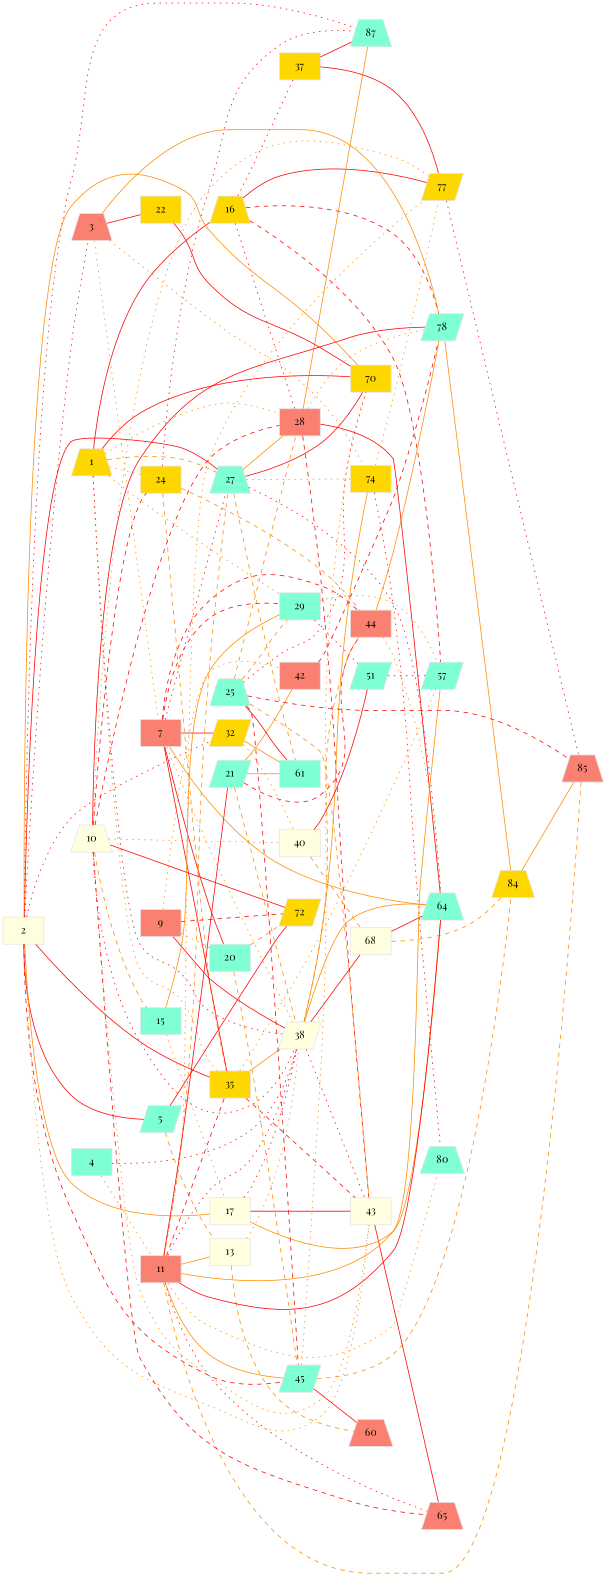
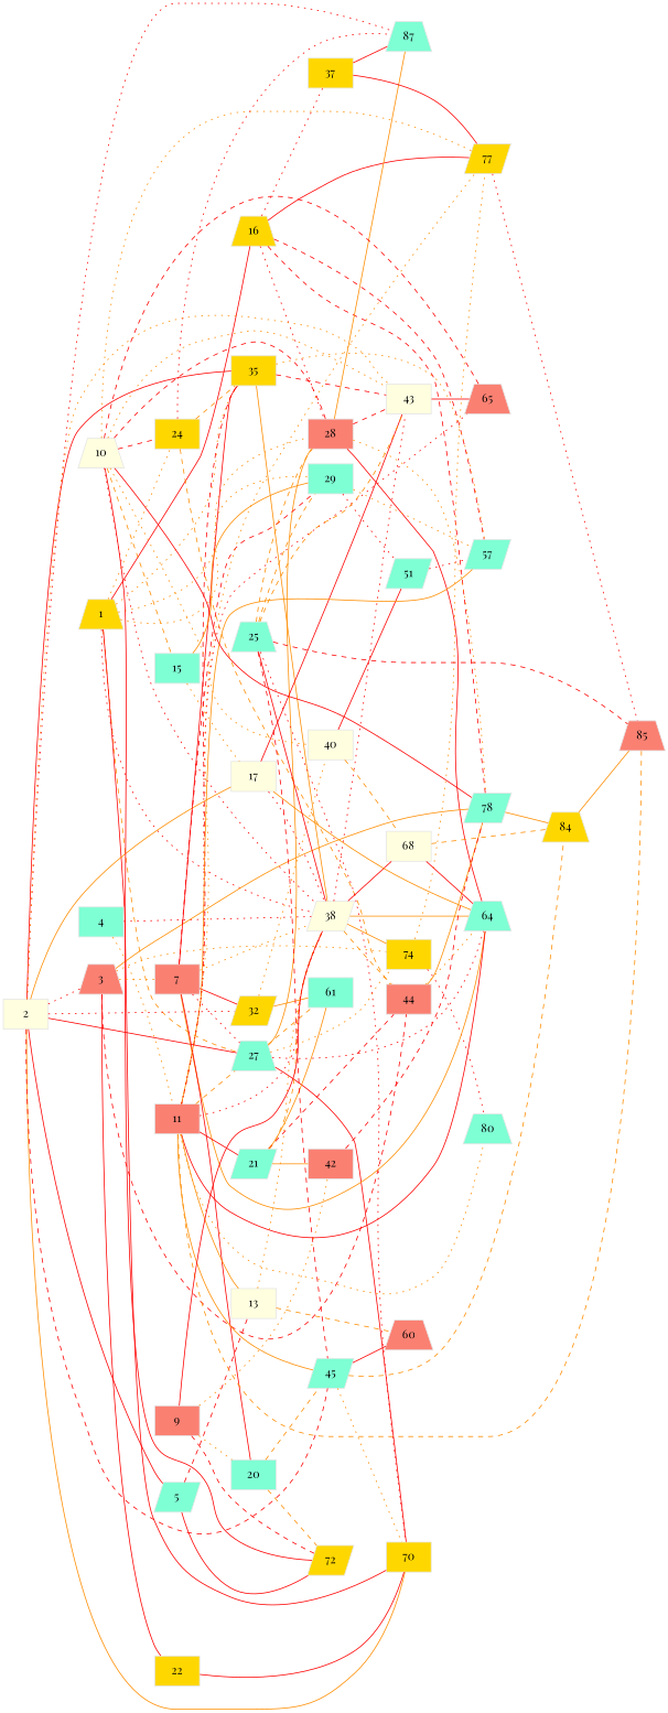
  graph {
    fontname="Playfair Display"
    rankdir=LR
    node [color=gray90 fillcolor=aquamarine fontname="Playfair Display" shape=box style=filled]
    edge [color=darkorange fontname="Playfair Display" style=solid]
    1 [fillcolor=gold shape=trapezium super="+49+6"]
    16 [fillcolor=gold shape=trapezium super="+75"]
    24 [fillcolor=gold super="+41"]
    27 [shape=trapezium super="+34+50"]
    28 [fillcolor=salmon super="+33+66"]
    29
    35 [fillcolor=gold super="+90"]
    38 [fillcolor=lightyellow shape=parallelogram super="+69+46"]
    70 [fillcolor=gold super="+82"]
    78 [shape=parallelogram super="+91"]
    77 [fillcolor=gold shape=parallelogram super="+81"]
    57 [shape=parallelogram super="+58"]
    37 [fillcolor=gold]
    n14 [label=87 shape=trapezium]
    44 [fillcolor=salmon]
    74 [fillcolor=gold]
    64 [shape=trapezium super="+86"]
    61
    43 [fillcolor=lightyellow super="+55+47"]
    51 [shape=parallelogram]
    68 [fillcolor=lightyellow]
    2 [fillcolor=lightyellow super="+53+12+26"]
    3 [fillcolor=salmon shape=trapezium super="+23"]
    5 [shape=parallelogram super="+8"]
    17 [fillcolor=lightyellow super="+79"]
    32 [fillcolor=gold shape=parallelogram super="+54"]
    45 [shape=parallelogram super="+56"]
    7 [fillcolor=salmon super="+73+19"]
    22 [fillcolor=gold]
    13 [fillcolor=lightyellow super="+39"]
    72 [fillcolor=gold shape=parallelogram super="+87"]
    40 [fillcolor=lightyellow]
    65 [fillcolor=salmon shape=trapezium]
    60 [fillcolor=salmon shape=trapezium]
    84 [fillcolor=gold shape=trapezium]
    20
    80 [shape=trapezium]
    11 [fillcolor=salmon super="+31+18"]
    21 [shape=parallelogram super="+48"]
    85 [fillcolor=salmon shape=trapezium]
    4
    9 [fillcolor=salmon super="+89"]
    42 [fillcolor=salmon]
    10 [fillcolor=lightyellow shape=trapezium super="+14"]
    15
    25 [shape=trapezium super="+52+62"]
    1 -- 16 [color=red]
    1 -- 24 [style=dotted]
    1 -- 27 [style=dashed]
    1 -- 28 [style=dotted]
    1 -- 29 [style=dotted]
    1 -- 35 [style=dotted]
    1 -- 38 [color=red style=dotted]
    1 -- 70 [color=red]
    16 -- 28 [color=red style=dotted weight=2]
    16 -- 78 [color=red style=dashed]
    16 -- 77 [color=red]
    16 -- 57 [color=red style=dashed]
    16 -- 37 [color=red style=dotted]
    24 -- 35 [style=dashed]
    24 -- n14 [color=red style=dotted]
    24 -- 44 [style=dashed]
    27 -- 28
    27 -- 70 [color=red]
    27 -- 74 [style=dotted]
    27 -- 64 [color=red style=dotted]
    27 -- 61 [style=dashed]
    28 -- 78 [style=dotted]
    28 -- n14
    28 -- 64 [color=red]
    28 -- 43 [color=red style=dashed]
    29 -- 57 [style=dotted]
    29 -- 51 [color=red style=dotted]
    35 -- 38
    35 -- 57 [style=dotted]
    35 -- 43 [color=red style=dashed]
    38 -- 44 [style=dashed]
    38 -- 74
    38 -- 64 [weight=2]
    38 -- 43 [color=red style=dotted]
    38 -- 68 [color=red]
    78 -- 84
    77 -- 85 [color=red style=dotted]
    37 -- 77 [color=red]
    37 -- n14 [color=red]
    44 -- 78
    44 -- 64 [style=dotted]
    74 -- 77 [style=dotted]
    74 -- 80 [color=red style=dotted]
    43 -- 65 [color=red]
    51 -- 57 [color=red style=dotted]
    68 -- 64 [color=red]
    68 -- 84 [style=dashed]
    2 -- 27 [color=red]
    2 -- 35 [color=red]
    2 -- 70
    2 -- n14 [color=red style=dotted]
    2 -- 43 [style=dotted weight=2]
    2 -- 3 [color=red style=dotted]
    2 -- 5 [color=red]
    2 -- 17
    2 -- 32 [color=red style=dotted weight=2]
    2 -- 45 [color=red style=dashed]
    3 -- 78 [weight=2]
    3 -- 74 [style=dotted]
    3 -- 7 [style=dotted]
    3 -- 22 [color=red]
-   5 -- 13 [style=dashed]
+   5 -- 13 [color=red style=dashed]
    5 -- 72 [color=red]
    17 -- 38 [color=red style=dotted]
    17 -- 64
    17 -- 43 [color=red]
    32 -- 61
    32 -- 40 [style=dotted]
    45 -- 70 [style=dotted]
    45 -- 60 [color=red]
    45 -- 84 [style=dashed]
    7 -- 27 [color=red style=dotted]
    7 -- 29 [color=red style=dashed]
    7 -- 35 [color=red]
    7 -- 38 [style=dotted]
-   7 -- 44 [color=red style=dashed]
+   3 -- 44 [color=red style=dashed]
    7 -- 64
    7 -- 32 [color=red]
    7 -- 20 [color=red]
    22 -- 70 [color=red]
    13 -- 38 [style=dotted]
    13 -- 60 [style=dashed]
    40 -- 51 [color=red]
    40 -- 68 [style=dashed]
    84 -- 85
    20 -- 45 [style=dashed]
    20 -- 72 [style=dashed]
    11 -- 27 [style=dashed]
    11 -- 35 [color=red style=dashed]
    11 -- 38 [color=red style=dotted]
    11 -- 77 [style=dotted]
    11 -- 57 [weight=2]
    11 -- 64 [color=red]
    11 -- 45
    11 -- 13
    11 -- 65 [color=red style=dotted]
    11 -- 80 [style=dotted]
    11 -- 21 [color=red]
    11 -- 85 [style=dashed]
    21 -- 38 [style=dashed]
    21 -- 44 [color=red style=dashed]
    21 -- 61
    21 -- 42
    4 -- 38 [color=red style=dotted]
    4 -- 11 [style=dotted]
    9 -- 38 [color=red]
    9 -- 72 [color=red style=dashed]
    9 -- 20 [style=dotted]
    9 -- 42 [style=dotted]
    42 -- 78 [color=red style=dashed]
    10 -- 24 [color=red style=dashed]
    10 -- 28 [color=red style=dashed]
    10 -- 38 [color=red style=dotted]
    10 -- 78 [color=red]
    10 -- 77 [style=dotted]
    10 -- 43 [style=dotted]
    10 -- 72 [color=red]
    10 -- 40 [style=dotted]
    10 -- 65 [color=red style=dashed]
    10 -- 15 [style=dashed]
    15 -- 29
    15 -- 17 [style=dotted]
    25 -- 28 [style=dashed]
    25 -- 29 [style=dashed]
-   25 -- 61 [color=red]
+   25 -- 38 [color=red]
    25 -- 70 [color=red style=dotted]
    25 -- 43 [style=dashed]
    25 -- 45 [color=red style=dashed]
    25 -- 85 [color=red style=dashed]
  }
